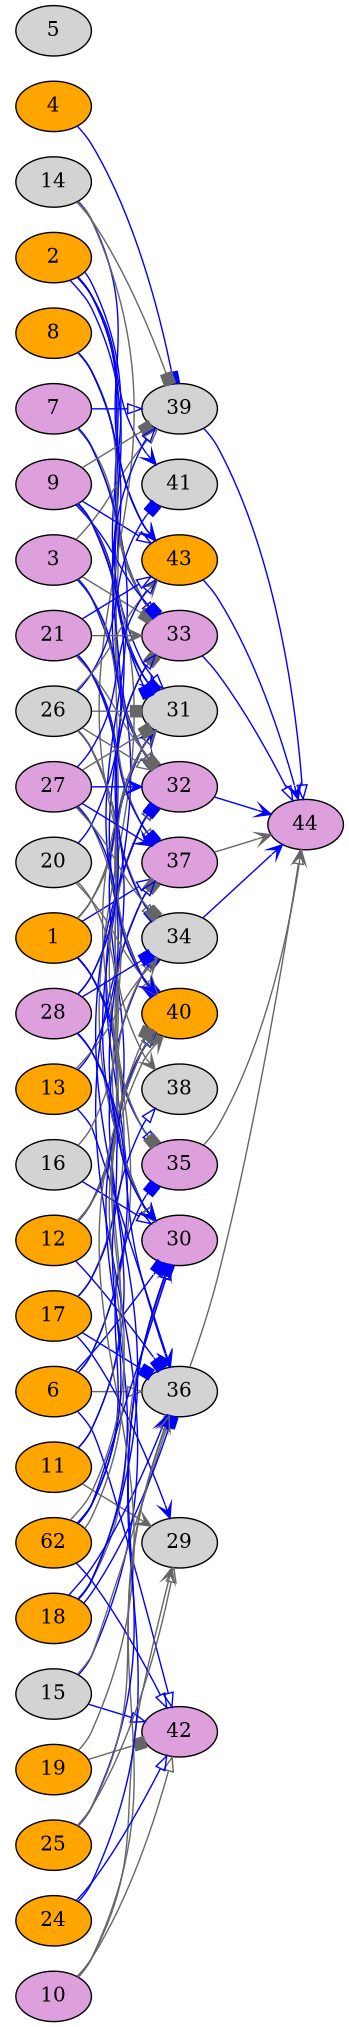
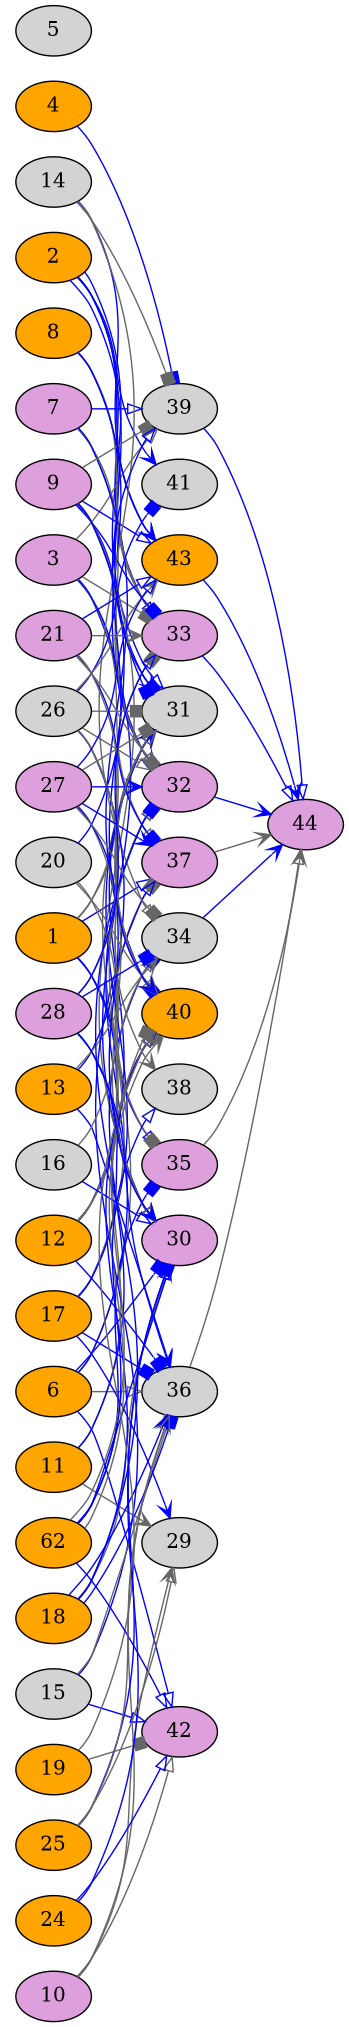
  digraph {
    rankdir=LR
    node [alpha=0.08 fillcolor=orange style=filled]
    edge [arrowhead=onormal color=blue]
    1 [alpha=0.18 expect_size=28568576]
    30 [alpha=0.13 expect_size=14861312 fillcolor=plum]
    31 [alpha=0.07 expect_size=38470656 fillcolor=lightgrey]
    33 [alpha=0.19 expect_size=40024064 fillcolor=plum]
    35 [alpha=0.18 expect_size=27785216 fillcolor=plum]
    37 [alpha=0.09 expect_size=34069504 fillcolor=plum]
    44 [expect_size=18291712 fillcolor=plum]
    2 [alpha=0.20 expect_size=12876800]
    41 [expect_size=44528640 fillcolor=lightgrey]
    43 [alpha=0.19 expect_size=21192704]
    3 [alpha=0.01 expect_size=36108288 fillcolor=plum]
    32 [alpha=0.03 expect_size=44312576 fillcolor=plum]
    39 [alpha=0.14 expect_size=12010496 fillcolor=lightgrey]
    4 [alpha=0.03 expect_size=33753088]
    5 [alpha=0.14 expect_size=36388864 fillcolor=lightgrey]
    6 [alpha=0.13 expect_size=16461824]
    36 [alpha=0.18 expect_size=32308224 fillcolor=lightgrey]
    42 [alpha=0.07 expect_size=14706688 fillcolor=plum]
    7 [expect_size=10114048 fillcolor=plum]
    40 [alpha=0.01 expect_size=14496768]
    8 [alpha=0.04 expect_size=20514816]
    9 [alpha=0.09 expect_size=16275456 fillcolor=plum]
    10 [alpha=0.09 expect_size=51559424 fillcolor=plum]
    29 [alpha=0.01 expect_size=44531712 fillcolor=lightgrey]
    11 [alpha=0.10 expect_size=12212224]
    34 [alpha=0.16 expect_size=9282560 fillcolor=lightgrey]
    12 [alpha=0.02 expect_size=7031808]
    13 [alpha=0.03 expect_size=6735872]
    14 [expect_size=8513536 fillcolor=lightgrey]
    15 [alpha=0.14 expect_size=15262720 fillcolor=lightgrey]
    16 [alpha=0.03 expect_size=48683008 fillcolor=lightgrey]
    17 [alpha=0.01 expect_size=32359424]
    18 [alpha=0.14 expect_size=50319360]
    19 [alpha=0.07 expect_size=13679616]
    20 [alpha=0.10 expect_size=33761280 fillcolor=lightgrey]
    21 [alpha=0.02 expect_size=7940096 fillcolor=plum]
    n37 [alpha=0.18 expect_size=31744000 label=62]
    38 [alpha=0.00 expect_size=37941248 fillcolor=lightgrey]
    24 [expect_size=44017664]
    25 [alpha=0.02 expect_size=16404480]
    26 [alpha=0.01 expect_size=49272832 fillcolor=lightgrey]
    27 [alpha=0.02 expect_size=9192448 fillcolor=plum]
    28 [alpha=0.09 expect_size=12410880 fillcolor=plum]
    1 -> 30 [arrowhead=vee]
    1 -> 31 [arrowhead=vee color=gray40]
    1 -> 33 [arrowhead=box color=gray40]
    1 -> 35
    1 -> 37
    33 -> 44
    35 -> 44 [arrowhead=vee color=gray40]
    37 -> 44 [arrowhead=vee color=gray40]
    2 -> 31 [arrowhead=box]
    2 -> 31
    2 -> 33
    2 -> 41 [arrowhead=vee]
    2 -> 43 [arrowhead=vee]
    43 -> 44 [arrowhead=vee]
    3 -> 30 [arrowhead=vee]
    3 -> 33 [arrowhead=box color=gray40]
    3 -> 37 [color=gray40]
    3 -> 32 [arrowhead=vee]
    3 -> 39 [color=gray40]
    32 -> 44 [arrowhead=vee]
    39 -> 44
    4 -> 39 [arrowhead=box]
    6 -> 30 [arrowhead=box]
    6 -> 31 [arrowhead=vee color=gray40]
    6 -> 32
    6 -> 36 [color=gray40]
    6 -> 42
    36 -> 44 [color=gray40]
    7 -> 33 [arrowhead=box color=gray40]
    7 -> 32 [color=gray40]
    7 -> 39
    7 -> 40 [arrowhead=vee]
    8 -> 31 [arrowhead=vee]
    8 -> 33 [arrowhead=box color=gray40]
    8 -> 32 [arrowhead=box]
    9 -> 30 [color=gray40]
    9 -> 31 [arrowhead=box]
    9 -> 33 [arrowhead=box]
    9 -> 43
    9 -> 32 [arrowhead=box color=gray40]
    9 -> 39 [arrowhead=box color=gray40]
    9 -> 40 [arrowhead=box]
    10 -> 36 [arrowhead=vee color=gray40]
    10 -> 42 [color=gray40]
    10 -> 29 [arrowhead=vee color=gray40]
    11 -> 40 [color=gray40]
    11 -> 29 [arrowhead=vee color=gray40]
    11 -> 34 [arrowhead=box]
    34 -> 44 [arrowhead=vee]
    12 -> 31 [arrowhead=vee]
    12 -> 37 [arrowhead=box color=gray40]
    12 -> 36 [arrowhead=box]
    12 -> 40 [arrowhead=box color=gray40]
    12 -> 34 [color=gray40]
    13 -> 31
    13 -> 36 [arrowhead=vee]
    13 -> 34 [arrowhead=vee color=gray40]
    14 -> 43 [arrowhead=vee]
    14 -> 39 [arrowhead=box color=gray40]
    14 -> 34 [color=gray40]
    15 -> 37
    15 -> 36 [arrowhead=box color=gray40]
    15 -> 42
    16 -> 30
    16 -> 32 [color=gray40]
+   17 -> 31 [arrowhead=vee]
    17 -> 32 [arrowhead=box color=gray40]
    17 -> 36 [arrowhead=box]
    17 -> 40
    17 -> 29 [arrowhead=vee]
    18 -> 30 [arrowhead=vee color=gray40]
    18 -> 32 [arrowhead=box]
    18 -> 36 [arrowhead=box]
    18 -> 36 [arrowhead=vee]
    18 -> 40
    19 -> 42 [arrowhead=box color=gray40]
    19 -> 40 [color=gray40]
    20 -> 35 [arrowhead=box color=gray40]
    20 -> 39
    20 -> 40 [arrowhead=vee color=gray40]
    21 -> 33 [arrowhead=vee color=gray40]
    21 -> 37 [arrowhead=box]
    21 -> 43
    21 -> 32 [color=gray40]
    21 -> 40 [arrowhead=vee color=gray40]
-   21 -> 34 [arrowhead=box]
    n37 -> 30
    n37 -> 35 [arrowhead=box]
    n37 -> 42
    n37 -> 40 [arrowhead=vee color=gray40]
    n37 -> 40 [arrowhead=box color=gray40]
    n37 -> 38
    24 -> 30 [arrowhead=box]
    24 -> 42
    25 -> 30
    25 -> 36 [color=gray40]
    25 -> 29 [color=gray40]
    26 -> 30
    26 -> 31 [arrowhead=box color=gray40]
    26 -> 41 [arrowhead=box]
    26 -> 43 [arrowhead=vee color=gray40]
    26 -> 32 [color=gray40]
    26 -> 40 [color=gray40]
    26 -> 38 [arrowhead=vee color=gray40]
    27 -> 30 [color=gray40]
    27 -> 31 [arrowhead=box color=gray40]
    27 -> 37 [arrowhead=vee]
    27 -> 43
    27 -> 32 [arrowhead=vee]
    27 -> 40 [arrowhead=vee]
    27 -> 34 [arrowhead=box color=gray40]
    28 -> 30 [arrowhead=vee]
    28 -> 31 [color=gray40]
    28 -> 33
    28 -> 36 [arrowhead=vee]
    28 -> 34 [arrowhead=box]
  }
